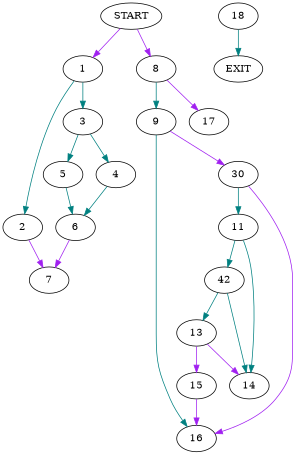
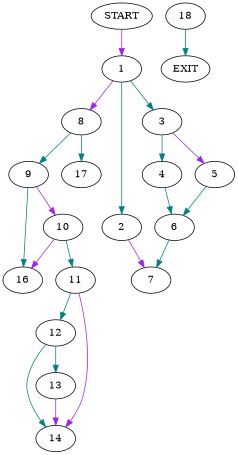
  digraph {
    edge [color=teal]
    n1 [label=START]
    1
    8
    2
    3
    9
    17
    7
    4
    5
    6
    n12 [label=EXIT]
-   10 [label=30]
+   10
    16
    11
-   12 [label=42]
+   12
    14
    13
-   15
    18
    n1 -> 1 [color=purple]
-   n1 -> 8 [color=purple]
+   1 -> 8 [color=purple]
    1 -> 2
    1 -> 3
    8 -> 9
-   8 -> 17 [color=purple]
+   8 -> 17
    2 -> 7 [color=purple]
    3 -> 4
-   3 -> 5
+   3 -> 5 [color=purple]
    9 -> 10 [color=purple]
    9 -> 16
    4 -> 6
    5 -> 6
-   6 -> 7 [color=purple]
+   6 -> 7
    10 -> 16 [color=purple]
    10 -> 11
    11 -> 12
-   11 -> 14
+   11 -> 14 [color=purple]
    12 -> 14
    12 -> 13
    13 -> 14 [color=purple]
-   13 -> 15 [color=purple]
-   15 -> 16 [color=purple]
    18 -> n12
  }
